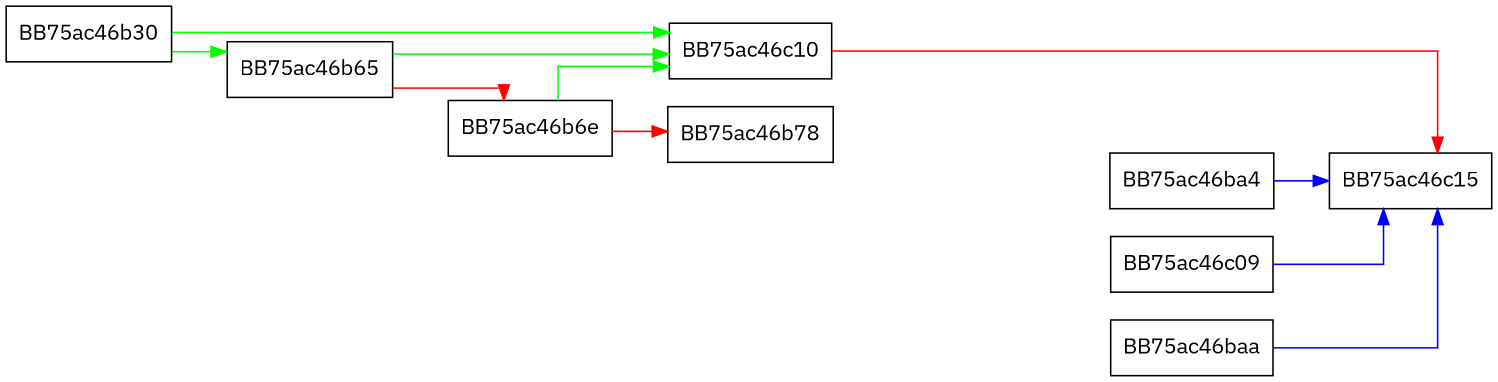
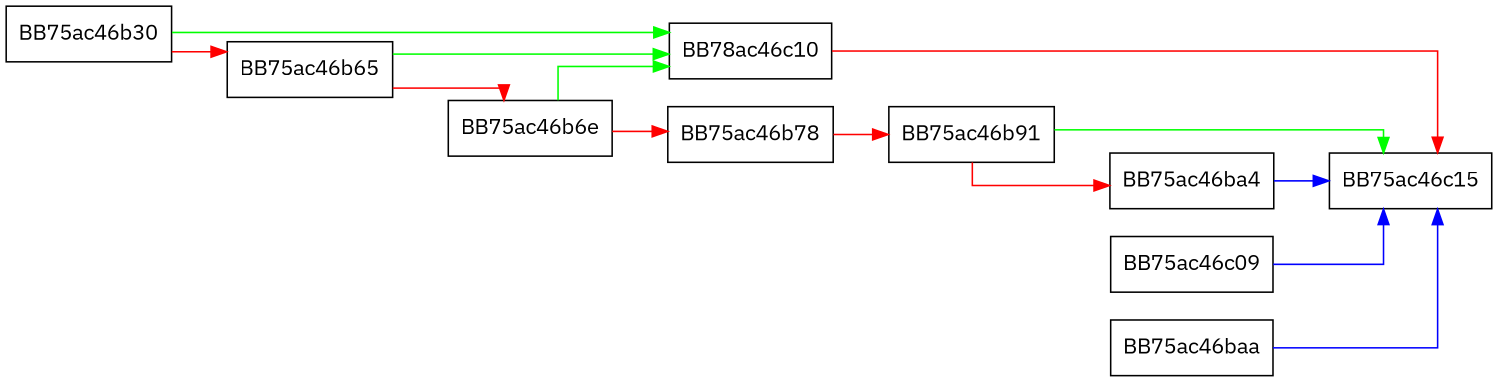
  digraph {
    fontname="IBM Plex Sans"
    rankdir=LR
    splines=ortho
    node [fontname="IBM Plex Sans" shape=box]
    edge [color=red fontname="IBM Plex Sans"]
    BB75ac46b30
-   BB75ac46c10
+   BB75ac46c10 [label=BB78ac46c10]
    BB75ac46b65
    BB75ac46c15
    BB75ac46b6e
    BB75ac46b78
+   BB75ac46b91
    BB75ac46ba4
    BB75ac46c09
    BB75ac46baa
    BB75ac46b30 -> BB75ac46c10 [color=green]
-   BB75ac46b30 -> BB75ac46b65 [color=green]
+   BB75ac46b30 -> BB75ac46b65
    BB75ac46c10 -> BB75ac46c15
    BB75ac46b65 -> BB75ac46c10 [color=green]
    BB75ac46b65 -> BB75ac46b6e
    BB75ac46b6e -> BB75ac46c10 [color=green]
    BB75ac46b6e -> BB75ac46b78
+   BB75ac46b78 -> BB75ac46b91
+   BB75ac46b91 -> BB75ac46c15 [color=green]
+   BB75ac46b91 -> BB75ac46ba4
    BB75ac46ba4 -> BB75ac46c15 [color=blue]
    BB75ac46c09 -> BB75ac46c15 [color=blue]
    BB75ac46baa -> BB75ac46c15 [color=blue]
  }
